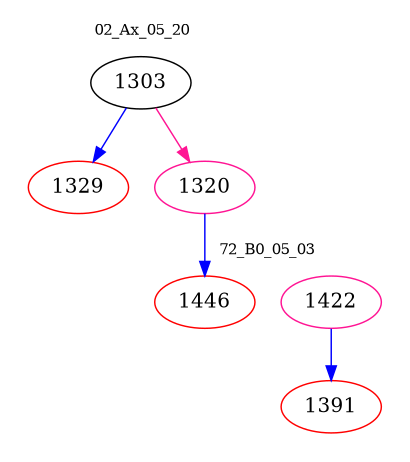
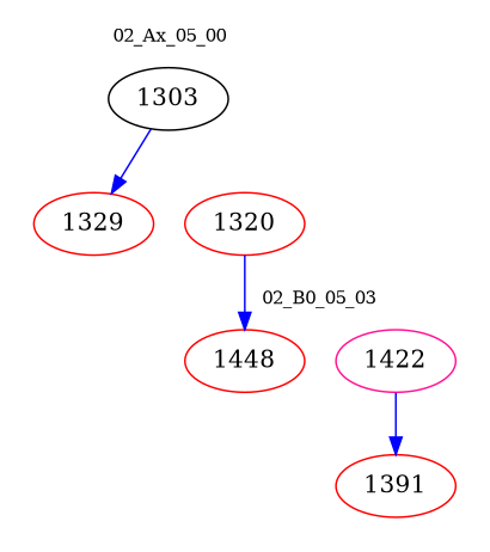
  digraph {
    node [color=red]
    edge [color=blue]
    n1 [color=black label=1303]
    n2 [label=1329]
-   n3 [color=deeppink label=1320]
+   n3 [label=1320]
    n4 [color=deeppink label=1422]
    n5 [label=1391]
-   n6 [label=1446]
+   n6 [label=1448]
    subgraph cluster_1 {
      color=white
      fontsize=10
-     label="02_Ax_05_20"
+     label="02_Ax_05_00"
      n1
      n2
      n3
    }
    subgraph cluster_2 {
      color=white
      fontsize=10
-     label="72_B0_05_03"
+     label="02_B0_05_03"
      n4
      n5
      n6
    }
    n1 -> n2
-   n1 -> n3 [color=deeppink]
    n3 -> n6
    n4 -> n5
  }
